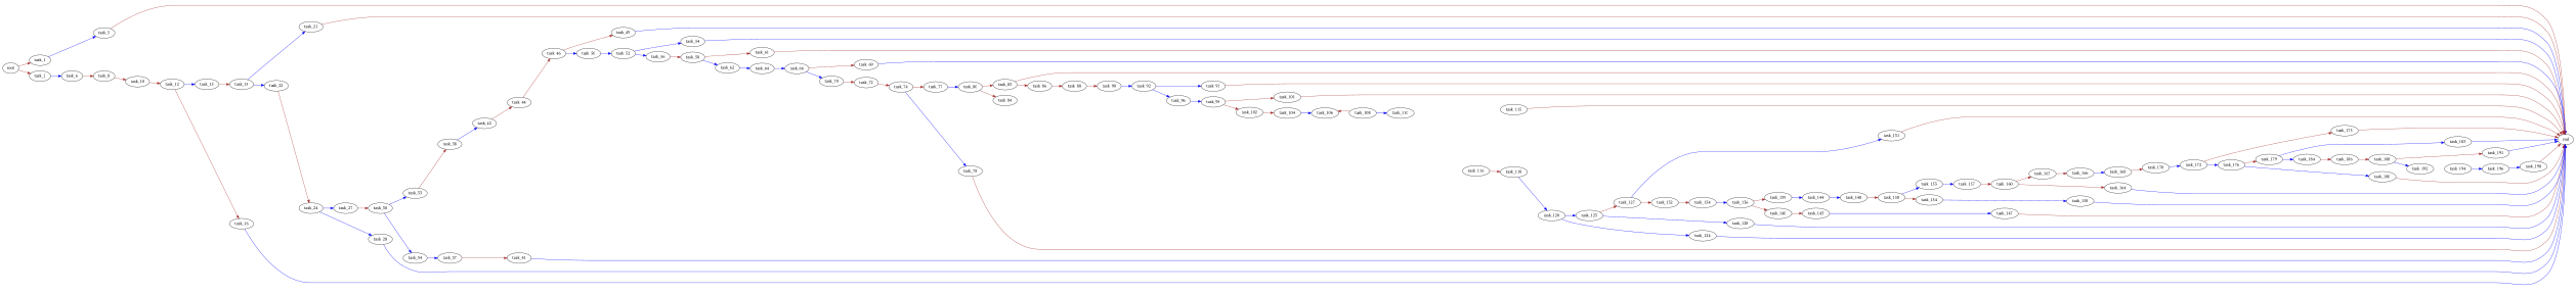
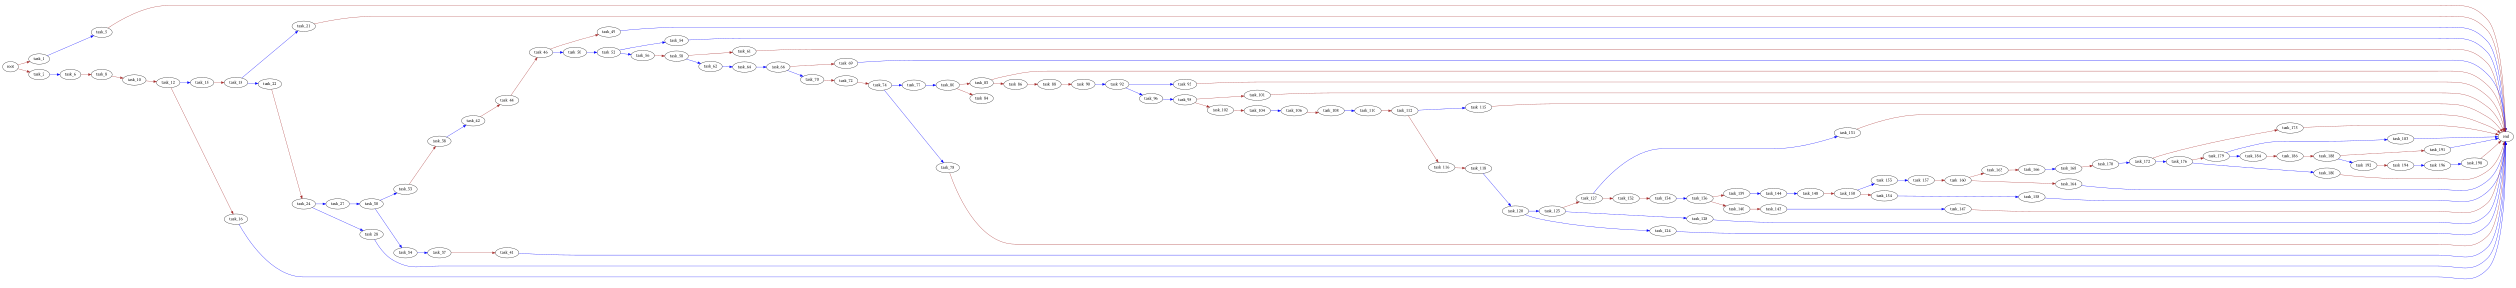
  digraph {
    fontname="PT Serif"
    rankdir=LR
    node [fontname="PT Serif"]
    edge [color=brown fontname="PT Serif"]
    root
    task_1
    task_2
    task_5
    task_6
    end
    task_8
    task_10
    task_12
    task_15
    task_16
    task_18
    task_21
    task_22
    task_24
    task_27
    task_28
    task_30
    task_33
    task_34
    task_38
    task_37
    task_42
    task_41
    task_44
    task_46
    task_49
    task_50
    task_52
    n30 [label=task_54]
    task_56
    task_58
    task_61
    task_62
    task_64
    task_66
    task_69
    task_70
    task_72
    task_74
    task_77
    task_78
    task_80
    task_83
    task_84
    task_86
    task_88
    task_90
    task_92
    task_95
    task_96
    task_98
    task_101
    task_102
    task_104
    task_106
    task_108
    task_110
+   task_112
    task_115
    task_116
    task_118
    task_120
    task_123
    task_124
    task_127
    task_128
    task_131
    task_132
    task_134
    task_136
    task_139
    task_140
    task_144
    task_143
    task_148
    task_147
    task_150
    task_153
    task_154
    task_157
    task_158
    task_160
    task_163
    task_164
    task_166
    task_168
    task_170
    task_172
    task_175
    task_176
    task_179
    task_180
    task_183
    task_184
    task_186
    task_188
    task_191
    task_192
    task_194
    task_196
    task_198
    root -> task_1
    root -> task_2
    task_1 -> task_5 [color=blue]
    task_2 -> task_6 [color=blue]
    task_5 -> end
    task_6 -> task_8
    task_8 -> task_10
    task_10 -> task_12
    task_12 -> task_15 [color=blue]
    task_12 -> task_16
    task_15 -> task_18
    task_16 -> end [color=blue]
    task_18 -> task_21 [color=blue]
    task_18 -> task_22 [color=blue]
    task_21 -> end
    task_22 -> task_24
    task_24 -> task_27 [color=blue]
    task_24 -> task_28 [color=blue]
-   task_27 -> task_30
+   task_27 -> task_30 [color=blue]
    task_28 -> end [color=blue]
    task_30 -> task_33 [color=blue]
    task_30 -> task_34 [color=blue]
    task_33 -> task_38
    task_34 -> task_37 [color=blue]
    task_38 -> task_42 [color=blue]
    task_37 -> task_41
    task_42 -> task_44
    task_41 -> end [color=blue]
    task_44 -> task_46
    task_46 -> task_49
    task_46 -> task_50 [color=blue]
    task_49 -> end [color=blue]
    task_50 -> task_52 [color=blue]
    task_52 -> n30 [color=blue]
    task_52 -> task_56 [color=blue]
    n30 -> end [color=blue]
    task_56 -> task_58
    task_58 -> task_61
    task_58 -> task_62 [color=blue]
    task_61 -> end
    task_62 -> task_64 [color=blue]
    task_64 -> task_66 [color=blue]
    task_66 -> task_69
    task_66 -> task_70 [color=blue]
    task_69 -> end [color=blue]
    task_70 -> task_72
    task_72 -> task_74
-   task_74 -> task_77
+   task_74 -> task_77 [color=blue]
    task_74 -> task_78 [color=blue]
    task_77 -> task_80 [color=blue]
    task_78 -> end
    task_80 -> task_83
    task_80 -> task_84
    task_83 -> end
    task_83 -> task_86
    task_86 -> task_88
    task_88 -> task_90
    task_90 -> task_92 [color=blue]
    task_92 -> task_95 [color=blue]
    task_92 -> task_96 [color=blue]
    task_95 -> end
    task_96 -> task_98 [color=blue]
    task_98 -> task_101
    task_98 -> task_102
    task_101 -> end
    task_102 -> task_104
    task_104 -> task_106 [color=blue]
-   task_108 -> task_106
+   task_106 -> task_108
    task_108 -> task_110 [color=blue]
+   task_110 -> task_112
+   task_112 -> task_115 [color=blue]
+   task_112 -> task_116
    task_115 -> end
    task_116 -> task_118
    task_118 -> task_120 [color=blue]
    task_120 -> task_123 [color=blue]
    task_120 -> task_124 [color=blue]
    task_123 -> task_127
    task_123 -> task_128 [color=blue]
    task_124 -> end [color=blue]
    task_127 -> task_131 [color=blue]
    task_127 -> task_132
    task_128 -> end [color=blue]
    task_131 -> end
    task_132 -> task_134
    task_134 -> task_136 [color=blue]
    task_136 -> task_139
    task_136 -> task_140
    task_139 -> task_144 [color=blue]
    task_140 -> task_143
    task_144 -> task_148 [color=blue]
    task_143 -> task_147 [color=blue]
    task_148 -> task_150
    task_147 -> end
    task_150 -> task_153 [color=blue]
    task_150 -> task_154
    task_153 -> task_157 [color=blue]
    task_154 -> task_158 [color=blue]
    task_157 -> task_160
    task_158 -> end [color=blue]
    task_160 -> task_163
    task_160 -> task_164
    task_163 -> task_166
    task_164 -> end [color=blue]
    task_166 -> task_168 [color=blue]
    task_168 -> task_170
    task_170 -> task_172 [color=blue]
    task_172 -> task_175
    task_172 -> task_176 [color=blue]
    task_175 -> end
    task_176 -> task_179
    task_176 -> task_180 [color=blue]
    task_179 -> task_183 [color=blue]
    task_179 -> task_184 [color=blue]
    task_180 -> end
    task_183 -> end [color=blue]
    task_184 -> task_186
    task_186 -> task_188
    task_188 -> task_191
    task_188 -> task_192 [color=blue]
    task_191 -> end [color=blue]
+   task_192 -> task_194
    task_194 -> task_196 [color=blue]
    task_196 -> task_198 [color=blue]
    task_198 -> end
  }
